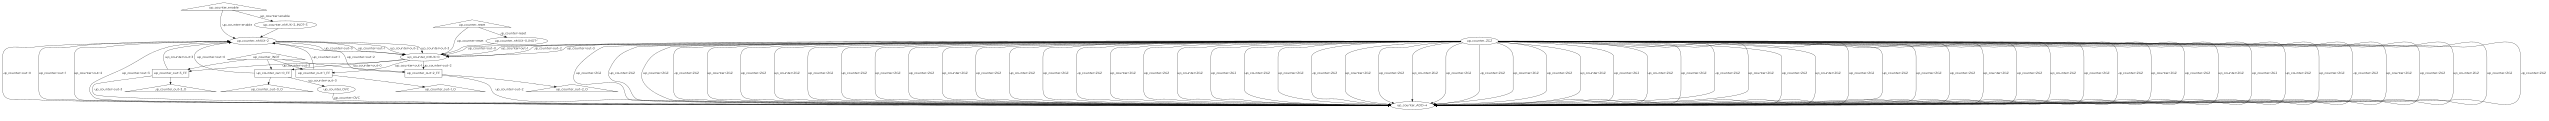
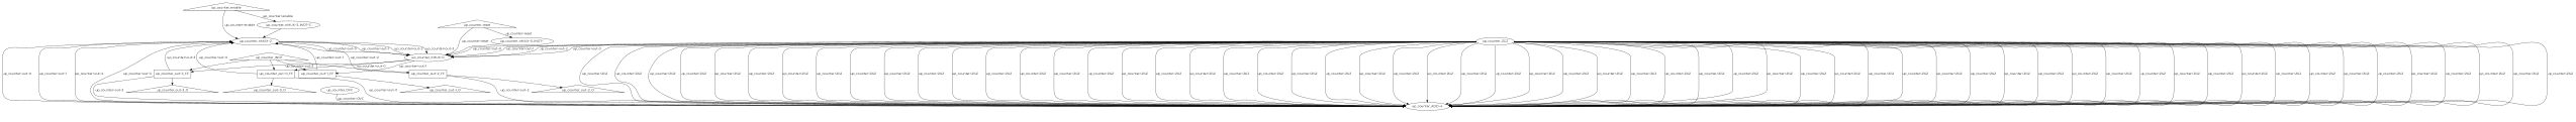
  digraph {
    fontname=Montserrat
    ranksep=.25
    node [fontname=Montserrat]
    edge [fontname=Montserrat]
    up_counter_enable [shape=triangle]
    "up_counter_nMUX~2"
    "up_counter_nMUX~2_lNOT~3"
    "up_counter_nMUX~0"
    "up_counter_out~0_FF" [shape=box]
    "up_counter_out~1_FF" [shape=box]
    "up_counter_out~2_FF" [shape=box]
    "up_counter_out~3_FF" [shape=box]
    "up_counter_ADD~4"
    "up_counter_out~0_O" [shape=triangle]
    "up_counter_out~1_O" [shape=triangle]
    "up_counter_out~2_O" [shape=triangle]
    "up_counter_out~3_O" [shape=triangle]
    n14 [label=up_counter_lNOT shape=triangle]
    up_counter_reset [shape=triangle]
    "up_counter_nMUX~0_lNOT~1"
    up_counter_ZGZ
    up_counter_OVC
    up_counter_enable -> "up_counter_nMUX~2" [label="up_counter^enable"]
    up_counter_enable -> "up_counter_nMUX~2_lNOT~3" [label="up_counter^enable"]
    "up_counter_nMUX~2" -> "up_counter_nMUX~0" [label="up_counter^out~0"]
    "up_counter_nMUX~2" -> "up_counter_nMUX~0" [label="up_counter^out~1"]
    "up_counter_nMUX~2" -> "up_counter_nMUX~0" [label="up_counter^out~2"]
    "up_counter_nMUX~2" -> "up_counter_nMUX~0" [label="up_counter^out~3"]
    "up_counter_nMUX~2_lNOT~3" -> "up_counter_nMUX~2"
    "up_counter_nMUX~0" -> "up_counter_out~0_FF" [label="up_counter^out~0"]
    "up_counter_nMUX~0" -> "up_counter_out~1_FF" [label="up_counter^out~1"]
-   "up_counter_nMUX~0" -> "up_counter_out~2_FF" [label="up_counter^out~2"]
    "up_counter_nMUX~0" -> "up_counter_out~3_FF" [label="up_counter^out~3"]
    "up_counter_out~0_FF" -> "up_counter_nMUX~2" [label="up_counter^out~0"]
-   "up_counter_out~0_FF" -> up_counter_OVC [label="up_counter^out~0"]
+   "up_counter_out~0_FF" -> "up_counter_ADD~4" [label="up_counter^out~0"]
    "up_counter_out~0_FF" -> "up_counter_out~0_O"
    "up_counter_out~1_FF" -> "up_counter_nMUX~2" [label="up_counter^out~1"]
    "up_counter_out~1_FF" -> "up_counter_out~1_O"
    "up_counter_out~2_FF" -> "up_counter_nMUX~2" [label="up_counter^out~2"]
    "up_counter_out~2_FF" -> "up_counter_ADD~4" [label="up_counter^out~2"]
    "up_counter_out~2_FF" -> "up_counter_out~2_O"
    "up_counter_out~3_FF" -> "up_counter_nMUX~2" [label="up_counter^out~3"]
    "up_counter_out~3_FF" -> "up_counter_ADD~4" [label="up_counter^out~3"]
    "up_counter_out~3_FF" -> "up_counter_out~3_O"
    "up_counter_ADD~4" -> "up_counter_nMUX~2" [label="up_counter^out~0"]
    "up_counter_ADD~4" -> "up_counter_nMUX~2" [label="up_counter^out~1"]
    "up_counter_ADD~4" -> "up_counter_nMUX~2" [label="up_counter^out~2"]
    "up_counter_ADD~4" -> "up_counter_nMUX~2" [label="up_counter^out~3"]
    n14 -> "up_counter_out~0_FF"
    n14 -> "up_counter_out~1_FF"
    n14 -> "up_counter_out~2_FF"
    n14 -> "up_counter_out~3_FF"
    up_counter_reset -> "up_counter_nMUX~0" [label="up_counter^reset"]
    up_counter_reset -> "up_counter_nMUX~0_lNOT~1" [label="up_counter^reset"]
    "up_counter_nMUX~0_lNOT~1" -> "up_counter_nMUX~0"
    up_counter_ZGZ -> "up_counter_nMUX~0" [label="up_counter^out~0"]
    up_counter_ZGZ -> "up_counter_nMUX~0" [label="up_counter^out~1"]
    up_counter_ZGZ -> "up_counter_nMUX~0" [label="up_counter^out~2"]
    up_counter_ZGZ -> "up_counter_nMUX~0" [label="up_counter^out~3"]
    up_counter_ZGZ -> "up_counter_ADD~4" [label="up_counter^ZGZ"]
    up_counter_ZGZ -> "up_counter_ADD~4" [label="up_counter^ZGZ"]
    up_counter_ZGZ -> "up_counter_ADD~4" [label="up_counter^ZGZ"]
    up_counter_ZGZ -> "up_counter_ADD~4" [label="up_counter^ZGZ"]
    up_counter_ZGZ -> "up_counter_ADD~4" [label="up_counter^ZGZ"]
    up_counter_ZGZ -> "up_counter_ADD~4" [label="up_counter^ZGZ"]
    up_counter_ZGZ -> "up_counter_ADD~4" [label="up_counter^ZGZ"]
    up_counter_ZGZ -> "up_counter_ADD~4" [label="up_counter^ZGZ"]
    up_counter_ZGZ -> "up_counter_ADD~4" [label="up_counter^ZGZ"]
    up_counter_ZGZ -> "up_counter_ADD~4" [label="up_counter^ZGZ"]
    up_counter_ZGZ -> "up_counter_ADD~4" [label="up_counter^ZGZ"]
    up_counter_ZGZ -> "up_counter_ADD~4" [label="up_counter^ZGZ"]
    up_counter_ZGZ -> "up_counter_ADD~4" [label="up_counter^ZGZ"]
    up_counter_ZGZ -> "up_counter_ADD~4" [label="up_counter^ZGZ"]
    up_counter_ZGZ -> "up_counter_ADD~4" [label="up_counter^ZGZ"]
    up_counter_ZGZ -> "up_counter_ADD~4" [label="up_counter^ZGZ"]
    up_counter_ZGZ -> "up_counter_ADD~4" [label="up_counter^ZGZ"]
    up_counter_ZGZ -> "up_counter_ADD~4" [label="up_counter^ZGZ"]
    up_counter_ZGZ -> "up_counter_ADD~4" [label="up_counter^ZGZ"]
    up_counter_ZGZ -> "up_counter_ADD~4" [label="up_counter^ZGZ"]
    up_counter_ZGZ -> "up_counter_ADD~4" [label="up_counter^ZGZ"]
    up_counter_ZGZ -> "up_counter_ADD~4" [label="up_counter^ZGZ"]
    up_counter_ZGZ -> "up_counter_ADD~4" [label="up_counter^ZGZ"]
    up_counter_ZGZ -> "up_counter_ADD~4" [label="up_counter^ZGZ"]
    up_counter_ZGZ -> "up_counter_ADD~4" [label="up_counter^ZGZ"]
    up_counter_ZGZ -> "up_counter_ADD~4" [label="up_counter^ZGZ"]
    up_counter_ZGZ -> "up_counter_ADD~4" [label="up_counter^ZGZ"]
    up_counter_ZGZ -> "up_counter_ADD~4" [label="up_counter^ZGZ"]
    up_counter_ZGZ -> "up_counter_ADD~4" [label="up_counter^ZGZ"]
    up_counter_ZGZ -> "up_counter_ADD~4" [label="up_counter^ZGZ"]
    up_counter_ZGZ -> "up_counter_ADD~4" [label="up_counter^ZGZ"]
    up_counter_ZGZ -> "up_counter_ADD~4" [label="up_counter^ZGZ"]
    up_counter_ZGZ -> "up_counter_ADD~4" [label="up_counter^ZGZ"]
    up_counter_ZGZ -> "up_counter_ADD~4" [label="up_counter^ZGZ"]
    up_counter_ZGZ -> "up_counter_ADD~4" [label="up_counter^ZGZ"]
    up_counter_ZGZ -> "up_counter_ADD~4" [label="up_counter^ZGZ"]
    up_counter_ZGZ -> "up_counter_ADD~4" [label="up_counter^ZGZ"]
    up_counter_ZGZ -> "up_counter_ADD~4" [label="up_counter^ZGZ"]
    up_counter_ZGZ -> "up_counter_ADD~4" [label="up_counter^ZGZ"]
    up_counter_ZGZ -> "up_counter_ADD~4" [label="up_counter^ZGZ"]
    up_counter_ZGZ -> "up_counter_ADD~4" [label="up_counter^ZGZ"]
    up_counter_ZGZ -> "up_counter_ADD~4" [label="up_counter^ZGZ"]
    up_counter_ZGZ -> "up_counter_ADD~4" [label="up_counter^ZGZ"]
    up_counter_ZGZ -> "up_counter_ADD~4" [label="up_counter^ZGZ"]
    up_counter_ZGZ -> "up_counter_ADD~4" [label="up_counter^ZGZ"]
    up_counter_ZGZ -> "up_counter_ADD~4" [label="up_counter^ZGZ"]
    up_counter_ZGZ -> "up_counter_ADD~4" [label="up_counter^ZGZ"]
    up_counter_ZGZ -> "up_counter_ADD~4" [label="up_counter^ZGZ"]
    up_counter_ZGZ -> "up_counter_ADD~4" [label="up_counter^ZGZ"]
    up_counter_ZGZ -> "up_counter_ADD~4" [label="up_counter^ZGZ"]
    up_counter_ZGZ -> "up_counter_ADD~4" [label="up_counter^ZGZ"]
    up_counter_ZGZ -> "up_counter_ADD~4" [label="up_counter^ZGZ"]
    up_counter_ZGZ -> "up_counter_ADD~4" [label="up_counter^ZGZ"]
    up_counter_ZGZ -> "up_counter_ADD~4" [label="up_counter^ZGZ"]
    up_counter_ZGZ -> "up_counter_ADD~4" [label="up_counter^ZGZ"]
    up_counter_ZGZ -> "up_counter_ADD~4" [label="up_counter^ZGZ"]
    up_counter_ZGZ -> "up_counter_ADD~4" [label="up_counter^ZGZ"]
    up_counter_ZGZ -> "up_counter_ADD~4" [label="up_counter^ZGZ"]
    up_counter_ZGZ -> "up_counter_ADD~4" [label="up_counter^ZGZ"]
    up_counter_OVC -> "up_counter_ADD~4" [label="up_counter^OVC"]
  }
